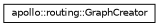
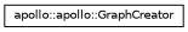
  digraph {
    rankdir=LR
-   n1 [color=black fillcolor=white fontname=Helvetica fontsize=10 height=0.2 label="apollo::routing::GraphCreator" shape=record style=filled width=0.4]
+   n1 [color=black fillcolor=white fontname=Helvetica fontsize=10 height=0.2 label="apollo::apollo::GraphCreator" shape=record style=filled width=0.4]
  }
